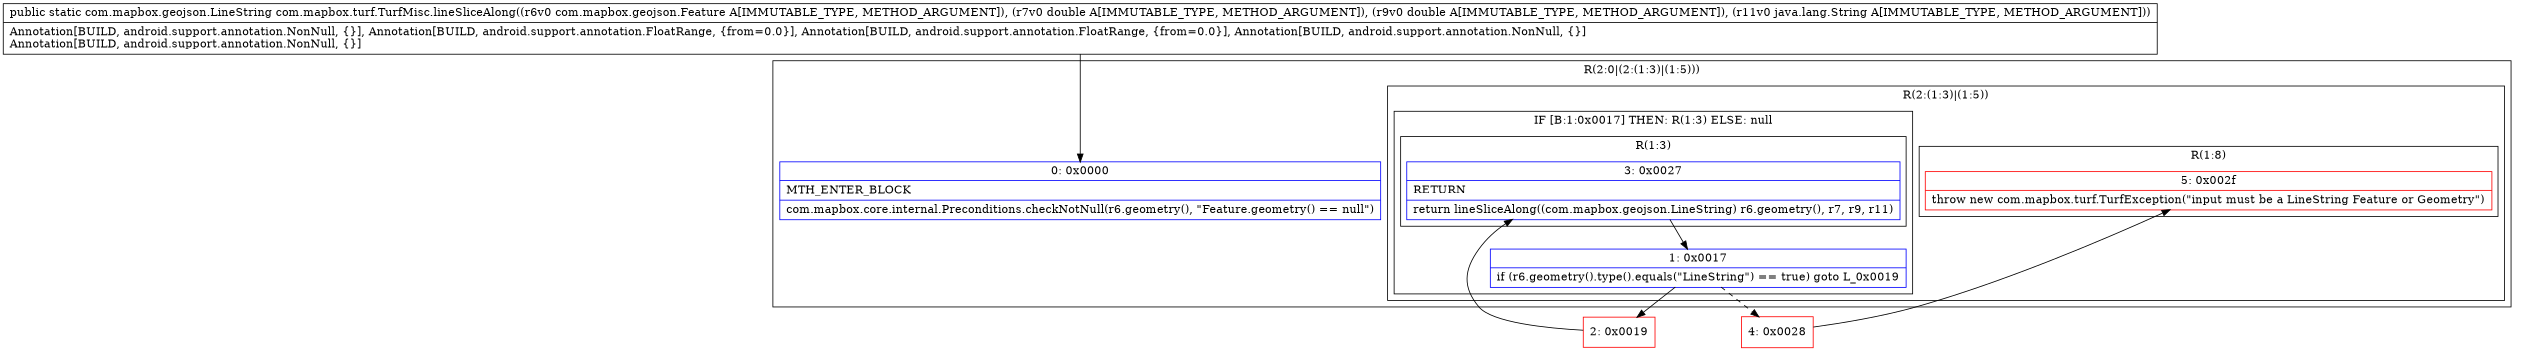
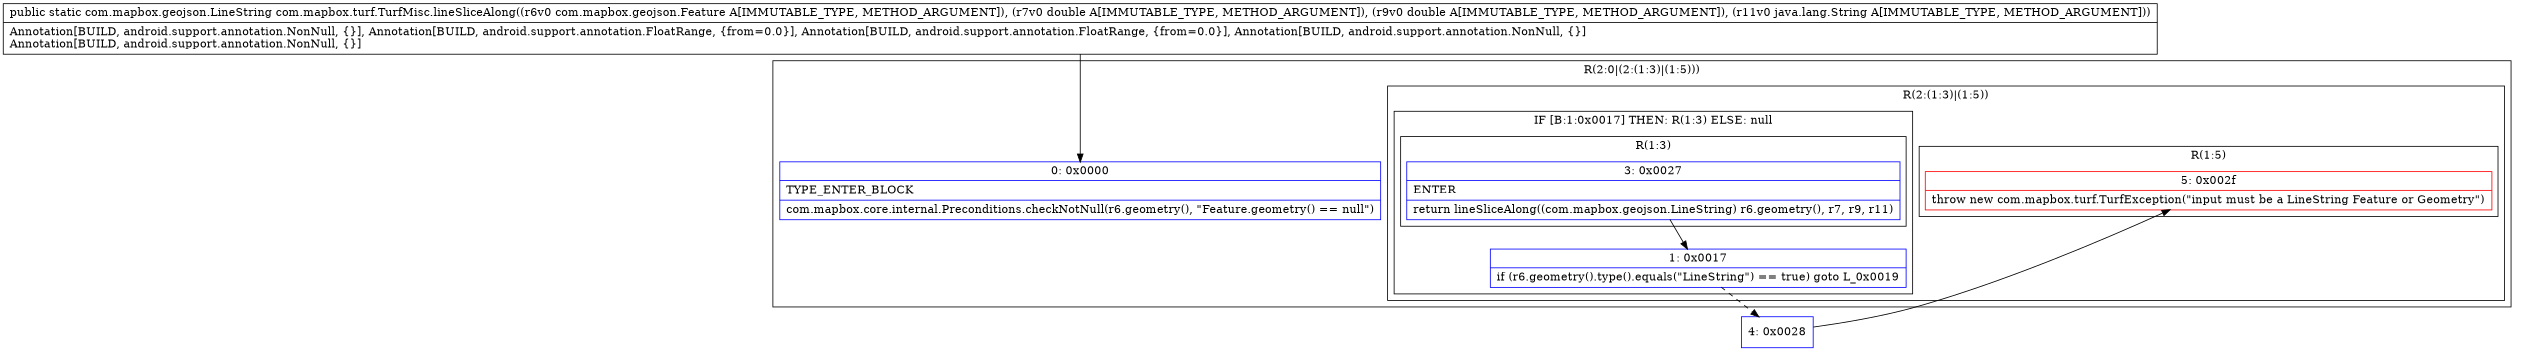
  digraph {
    node [color=blue shape=record]
-   n1 [label="{3\:\ 0x0027|RETURN\l|return lineSliceAlong((com.mapbox.geojson.LineString) r6.geometry(), r7, r9, r11)\l}"]
+   n1 [label="{3\:\ 0x0027|ENTER\l|return lineSliceAlong((com.mapbox.geojson.LineString) r6.geometry(), r7, r9, r11)\l}"]
    n2 [label="{1\:\ 0x0017|if (r6.geometry().type().equals(\"LineString\") == true) goto L_0x0019\l}"]
    n3 [color=red label="{5\:\ 0x002f|throw new com.mapbox.turf.TurfException(\"input must be a LineString Feature or Geometry\")\l}"]
-   n4 [label="{0\:\ 0x0000|MTH_ENTER_BLOCK\l|com.mapbox.core.internal.Preconditions.checkNotNull(r6.geometry(), \"Feature.geometry() == null\")\l}"]
-   n5 [color=red label="{2\:\ 0x0019}"]
-   n6 [color=red label="{4\:\ 0x0028}"]
+   n4 [label="{0\:\ 0x0000|TYPE_ENTER_BLOCK\l|com.mapbox.core.internal.Preconditions.checkNotNull(r6.geometry(), \"Feature.geometry() == null\")\l}"]
+   n6 [label="{4\:\ 0x0028}"]
    n7 [label="{public static com.mapbox.geojson.LineString com.mapbox.turf.TurfMisc.lineSliceAlong((r6v0 com.mapbox.geojson.Feature A[IMMUTABLE_TYPE, METHOD_ARGUMENT]), (r7v0 double A[IMMUTABLE_TYPE, METHOD_ARGUMENT]), (r9v0 double A[IMMUTABLE_TYPE, METHOD_ARGUMENT]), (r11v0 java.lang.String A[IMMUTABLE_TYPE, METHOD_ARGUMENT]))  | Annotation[BUILD, android.support.annotation.NonNull, \{\}], Annotation[BUILD, android.support.annotation.FloatRange, \{from=0.0\}], Annotation[BUILD, android.support.annotation.FloatRange, \{from=0.0\}], Annotation[BUILD, android.support.annotation.NonNull, \{\}]\lAnnotation[BUILD, android.support.annotation.NonNull, \{\}]\l}" color=""]
    subgraph cluster_1 {
      label="R(2:0|(2:(1:3)|(1:5)))"
      n4
      subgraph cluster_2 {
        label="R(2:(1:3)|(1:5))"
        subgraph cluster_3 {
          label="IF [B:1:0x0017] THEN: R(1:3) ELSE: null"
          n2
          subgraph cluster_4 {
            label="R(1:3)"
            n1
          }
        }
        subgraph cluster_5 {
-         label="R(1:8)"
+         label="R(1:5)"
          n3
        }
      }
    }
    n1 -> n2
-   n2 -> n5
    n2 -> n6 [style=dashed]
-   n5 -> n1
    n6 -> n3
    n7 -> n4
  }
